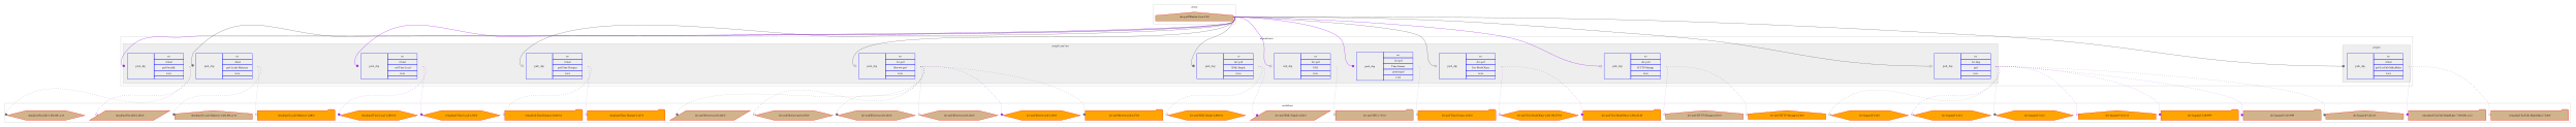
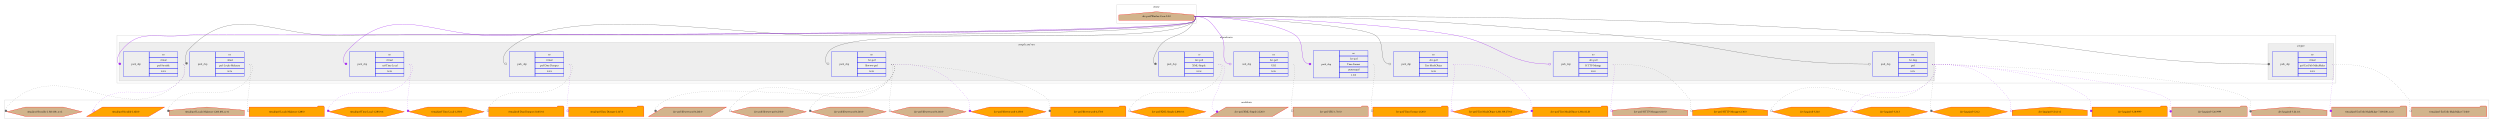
  digraph {
    compound=true
    concentrate=true
    fontname="EB Garamond"
    fontsize=10
    newrank=true
    rankdir=TB
    ranksep=1.5
    node [color=red fillcolor=orange fontname="EB Garamond" fontsize=10 shape=none style=filled]
    edge [arrowhead=odot color=gray40 fontname="EB Garamond" headport=w style=dotted tailport=e weight=100]
    n1 [fillcolor=tan label="dev-perl/Weather-Com-2.0.0" shape=house width=4]
    n2 [color=blue label=<<TABLE BORDER="0" CELLBORDER="1" CELLSPACING="0" CELLPADDING="4" WIDTH="220"><TR><TD ROWSPAN="6" CELLPADDING="30">pack_dep</TD></TR><TR><TD WIDTH="110">no</TD></TR><TR><TD>virtual</TD></TR><TR><TD>perl-ExtUtils-MakeMaker</TD></TR><TR><TD>none</TD></TR><TR><TD></TD></TR></TABLE>> fillcolor="" style=""]
    n3 [color=blue label=<<TABLE BORDER="0" CELLBORDER="1" CELLSPACING="0" CELLPADDING="4" WIDTH="220"><TR><TD ROWSPAN="6" CELLPADDING="30">pack_dep</TD></TR><TR><TD WIDTH="110">no</TD></TR><TR><TD>dev-lang</TD></TR><TR><TD>perl</TD></TR><TR><TD>none</TD></TR><TR><TD></TD></TR></TABLE>> fillcolor="" style=""]
    n4 [color=blue label=<<TABLE BORDER="0" CELLBORDER="1" CELLSPACING="0" CELLPADDING="4" WIDTH="220"><TR><TD ROWSPAN="6" CELLPADDING="30">pack_dep</TD></TR><TR><TD WIDTH="110">no</TD></TR><TR><TD>dev-perl</TD></TR><TR><TD>HTTP-Message</TD></TR><TR><TD>none</TD></TR><TR><TD></TD></TR></TABLE>> fillcolor="" style=""]
    n5 [color=blue label=<<TABLE BORDER="0" CELLBORDER="1" CELLSPACING="0" CELLPADDING="4" WIDTH="220"><TR><TD ROWSPAN="6" CELLPADDING="30">pack_dep</TD></TR><TR><TD WIDTH="110">no</TD></TR><TR><TD>dev-perl</TD></TR><TR><TD>Test-MockObject</TD></TR><TR><TD>none</TD></TR><TR><TD></TD></TR></TABLE>> fillcolor="" style=""]
    n6 [color=blue label=<<TABLE BORDER="0" CELLBORDER="1" CELLSPACING="0" CELLPADDING="4" WIDTH="220"><TR><TD ROWSPAN="6" CELLPADDING="30">pack_dep</TD></TR><TR><TD WIDTH="110">no</TD></TR><TR><TD>dev-perl</TD></TR><TR><TD>Time-Format</TD></TR><TR><TD>greaterequal</TD></TR><TR><TD>1.0.0</TD></TR></TABLE>> fillcolor="" style=""]
    n7 [color=blue label=<<TABLE BORDER="0" CELLBORDER="1" CELLSPACING="0" CELLPADDING="4" WIDTH="220"><TR><TD ROWSPAN="6" CELLPADDING="30">pack_dep</TD></TR><TR><TD WIDTH="110">no</TD></TR><TR><TD>dev-perl</TD></TR><TR><TD>URI</TD></TR><TR><TD>none</TD></TR><TR><TD></TD></TR></TABLE>> fillcolor="" style=""]
    n8 [color=blue label=<<TABLE BORDER="0" CELLBORDER="1" CELLSPACING="0" CELLPADDING="4" WIDTH="220"><TR><TD ROWSPAN="6" CELLPADDING="30">pack_dep</TD></TR><TR><TD WIDTH="110">no</TD></TR><TR><TD>dev-perl</TD></TR><TR><TD>XML-Simple</TD></TR><TR><TD>none</TD></TR><TR><TD></TD></TR></TABLE>> fillcolor="" style=""]
    n9 [color=blue label=<<TABLE BORDER="0" CELLBORDER="1" CELLSPACING="0" CELLPADDING="4" WIDTH="220"><TR><TD ROWSPAN="6" CELLPADDING="30">pack_dep</TD></TR><TR><TD WIDTH="110">no</TD></TR><TR><TD>dev-perl</TD></TR><TR><TD>libwww-perl</TD></TR><TR><TD>none</TD></TR><TR><TD></TD></TR></TABLE>> fillcolor="" style=""]
    n10 [color=blue label=<<TABLE BORDER="0" CELLBORDER="1" CELLSPACING="0" CELLPADDING="4" WIDTH="220"><TR><TD ROWSPAN="6" CELLPADDING="30">pack_dep</TD></TR><TR><TD WIDTH="110">no</TD></TR><TR><TD>virtual</TD></TR><TR><TD>perl-Data-Dumper</TD></TR><TR><TD>none</TD></TR><TR><TD></TD></TR></TABLE>> fillcolor="" style=""]
    n11 [color=blue label=<<TABLE BORDER="0" CELLBORDER="1" CELLSPACING="0" CELLPADDING="4" WIDTH="220"><TR><TD ROWSPAN="6" CELLPADDING="30">pack_dep</TD></TR><TR><TD WIDTH="110">no</TD></TR><TR><TD>virtual</TD></TR><TR><TD>perl-Time-Local</TD></TR><TR><TD>none</TD></TR><TR><TD></TD></TR></TABLE>> fillcolor="" style=""]
    n12 [color=blue label=<<TABLE BORDER="0" CELLBORDER="1" CELLSPACING="0" CELLPADDING="4" WIDTH="220"><TR><TD ROWSPAN="6" CELLPADDING="30">pack_dep</TD></TR><TR><TD WIDTH="110">no</TD></TR><TR><TD>virtual</TD></TR><TR><TD>perl-Locale-Maketext</TD></TR><TR><TD>none</TD></TR><TR><TD></TD></TR></TABLE>> fillcolor="" style=""]
    n13 [color=blue label=<<TABLE BORDER="0" CELLBORDER="1" CELLSPACING="0" CELLPADDING="4" WIDTH="220"><TR><TD ROWSPAN="6" CELLPADDING="30">pack_dep</TD></TR><TR><TD WIDTH="110">no</TD></TR><TR><TD>virtual</TD></TR><TR><TD>perl-Storable</TD></TR><TR><TD>none</TD></TR><TR><TD></TD></TR></TABLE>> fillcolor="" style=""]
    n14 [fillcolor=tan label="virtual/perl-ExtUtils-MakeMaker-7.100.200_rc-r2" shape=folder width=4]
    n15 [fillcolor=tan label="virtual/perl-ExtUtils-MakeMaker-7.240.0" shape=folder width=4]
    n16 [label="dev-lang/perl-5.24.1-r2" shape=house width=4]
    n17 [label="dev-lang/perl-5.24.2" shape=hexagon width=4]
    n18 [label="dev-lang/perl-5.24.3" shape=hexagon width=4]
    n19 [label="dev-lang/perl-5.26.0" shape=hexagon width=4]
    n20 [fillcolor=tan label="dev-lang/perl-5.26.1-r1" shape=house width=4]
    n21 [fillcolor=tan label="dev-lang/perl-5.26.9999" shape=folder width=4]
    n22 [label="dev-lang/perl-5.28.9999" shape=folder width=4]
    n23 [fillcolor=tan label="dev-perl/HTTP-Message-6.110.0" shape=house width=4]
    n24 [label="dev-perl/HTTP-Message-6.130.0" shape=house width=4]
    n25 [label="dev-perl/Test-MockObject-1.201.505.270-r1" shape=hexagon width=4]
    n26 [label="dev-perl/Test-MockObject-1.201.612.20" shape=folder width=4]
    n27 [label="dev-perl/Time-Format-1.120.0" shape=folder width=4]
    n28 [fillcolor=tan label="dev-perl/URI-1.710.0" shape=folder width=4]
    n29 [label="dev-perl/XML-Simple-2.200.0-r1" shape=hexagon width=4]
    n30 [fillcolor=tan label="dev-perl/XML-Simple-2.220.0" shape=parallelogram width=4]
    n31 [label="dev-perl/libwww-perl-6.150.0" shape=hexagon width=4]
    n32 [fillcolor=tan label="dev-perl/libwww-perl-6.160.0" shape=hexagon width=4]
    n33 [fillcolor=tan label="dev-perl/libwww-perl-6.240.0" shape=hexagon width=4]
    n34 [fillcolor=tan label="dev-perl/libwww-perl-6.250.0" shape=hexagon width=4]
    n35 [fillcolor=tan label="dev-perl/libwww-perl-6.260.0" shape=parallelogram width=4]
    n36 [label="dev-perl/libwww-perl-6.270.0" shape=folder width=4]
    n37 [label="virtual/perl-Data-Dumper-2.160.0-r1" shape=folder width=4]
    n38 [label="virtual/perl-Data-Dumper-2.167.0" shape=folder width=4]
    n39 [fillcolor=tan label="virtual/perl-Locale-Maketext-1.260.100_rc-r4" shape=house width=4]
    n40 [label="virtual/perl-Locale-Maketext-1.280.0" shape=folder width=4]
    n41 [fillcolor=tan label="virtual/perl-Storable-2.560.100_rc-r2" shape=hexagon width=4]
-   n42 [fillcolor=tan label="virtual/perl-Storable-2.620.0" shape=parallelogram width=4]
+   n42 [label="virtual/perl-Storable-2.620.0" shape=parallelogram width=4]
    n43 [label="virtual/perl-Time-Local-1.230.0-r6" shape=hexagon width=4]
    n44 [label="virtual/perl-Time-Local-1.250.0" shape=hexagon width=4]
    subgraph cluster_1 {
      color=gray
      label=<<i>dependencies</i>>
      subgraph cluster_2 {
        color=gray
        fillcolor="#eeeeee"
        label=<<i>compile</i>>
        style=filled
        subgraph sub_3 {
          color=gray
          fillcolor="#eeeeee"
          label=<<i>compile</i>>
          style=filled
          n2
        }
      }
      subgraph cluster_4 {
        color=gray
        fillcolor="#eeeeee"
        label=<<i>compile and run</i>>
        style=filled
        subgraph sub_5 {
          color=gray
          fillcolor="#eeeeee"
          label=<<i>compile and run</i>>
          style=filled
          n3
        }
        subgraph sub_6 {
          color=gray
          fillcolor="#eeeeee"
          label=<<i>compile and run</i>>
          style=filled
          n4
        }
        subgraph sub_7 {
          color=gray
          fillcolor="#eeeeee"
          label=<<i>compile and run</i>>
          style=filled
          n5
        }
        subgraph sub_8 {
          color=gray
          fillcolor="#eeeeee"
          label=<<i>compile and run</i>>
          style=filled
          n6
        }
        subgraph sub_9 {
          color=gray
          fillcolor="#eeeeee"
          label=<<i>compile and run</i>>
          style=filled
          n7
        }
        subgraph sub_10 {
          color=gray
          fillcolor="#eeeeee"
          label=<<i>compile and run</i>>
          style=filled
          n8
        }
        subgraph sub_11 {
          color=gray
          fillcolor="#eeeeee"
          label=<<i>compile and run</i>>
          style=filled
          n9
        }
        subgraph sub_12 {
          color=gray
          fillcolor="#eeeeee"
          label=<<i>compile and run</i>>
          style=filled
          n10
        }
        subgraph sub_13 {
          color=gray
          fillcolor="#eeeeee"
          label=<<i>compile and run</i>>
          style=filled
          n11
        }
        subgraph sub_14 {
          color=gray
          fillcolor="#eeeeee"
          label=<<i>compile and run</i>>
          style=filled
          n12
        }
        subgraph sub_15 {
          color=gray
          fillcolor="#eeeeee"
          label=<<i>compile and run</i>>
          style=filled
          n13
        }
      }
      subgraph cluster_16 {
        color=gray
        fillcolor="#eeeeee"
        label=<<i>run</i>>
        style=filled
      }
    }
    subgraph cluster_17 {
      color=gray
      label=<<i>ebuild</i>>
      rank=same
      n1
    }
    subgraph cluster_18 {
      color=gray
      label=<<i>candidates</i>>
      rank=same
      subgraph sub_19 {
        color=black
        label=<<i>candidates</i>>
        nodesep=1
        rank=same
        n14
        n15
      }
      subgraph sub_20 {
        color=black
        label=<<i>candidates</i>>
        nodesep=1
        rank=same
        n16
        n17
        n18
        n19
        n20
        n21
        n22
      }
      subgraph sub_21 {
        color=black
        label=<<i>candidates</i>>
        nodesep=1
        rank=same
        n23
        n24
      }
      subgraph sub_22 {
        color=black
        label=<<i>candidates</i>>
        nodesep=1
        rank=same
        n25
        n26
      }
      subgraph sub_23 {
        color=black
        label=<<i>candidates</i>>
        nodesep=1
        rank=same
        n27
      }
      subgraph sub_24 {
        color=black
        label=<<i>candidates</i>>
        nodesep=1
        rank=same
        n28
      }
      subgraph sub_25 {
        color=black
        label=<<i>candidates</i>>
        nodesep=1
        rank=same
        n29
        n30
      }
      subgraph sub_26 {
        color=black
        label=<<i>candidates</i>>
        nodesep=1
        rank=same
        n31
        n32
        n33
        n34
        n35
        n36
      }
      subgraph sub_27 {
        color=black
        label=<<i>candidates</i>>
        nodesep=1
        rank=same
        n37
        n38
      }
      subgraph sub_28 {
        color=black
        label=<<i>candidates</i>>
        nodesep=1
        rank=same
        n39
        n40
      }
      subgraph sub_29 {
        color=black
        label=<<i>candidates</i>>
        nodesep=1
        rank=same
        n41
        n42
      }
      subgraph sub_30 {
        color=black
        label=<<i>candidates</i>>
        nodesep=1
        rank=same
        n43
        n44
      }
    }
    n1 -> n2 [arrowhead=dot style=solid weight=20]
    n1 -> n3 [style=solid weight=20]
    n1 -> n4 [color=purple style=solid weight=20]
    n1 -> n5 [style=solid weight=20]
    n1 -> n6 [arrowhead=dot color=purple style=solid weight=20]
    n1 -> n7 [color=purple style=solid weight=20]
    n1 -> n8 [arrowhead=dot style=solid weight=20]
    n1 -> n9 [style=solid weight=20]
    n1 -> n10 [style=solid weight=20]
    n1 -> n11 [arrowhead=dot color=purple style=solid weight=20]
    n1 -> n12 [arrowhead=dot style=solid weight=20]
    n1 -> n13 [arrowhead=dot color=purple style=solid weight=20]
    n2 -> n14 [arrowhead=dot color=purple]
    n2 -> n15
    n3 -> n16 [color=purple]
    n3 -> n17 [arrowhead=dot]
    n3 -> n18 [color=purple]
    n3 -> n19
    n3 -> n20 [arrowhead=dot]
    n3 -> n21 [arrowhead=dot color=purple]
    n3 -> n22 [arrowhead=dot color=purple]
    n4 -> n23 [color=purple]
    n4 -> n24
    n5 -> n25 [color=purple]
    n5 -> n26 [arrowhead=dot color=purple]
    n6 -> n27
    n7 -> n28
    n8 -> n29
    n8 -> n30 [arrowhead=dot color=purple]
    n9 -> n31 [arrowhead=dot color=purple]
    n9 -> n32
    n9 -> n33 [arrowhead=dot]
    n9 -> n34
    n9 -> n35 [arrowhead=dot]
    n9 -> n36 [arrowhead=dot]
    n10 -> n37
    n10 -> n38 [color=purple]
    n11 -> n43 [arrowhead=dot color=purple]
    n11 -> n44 [arrowhead=dot color=purple]
    n12 -> n39 [arrowhead=dot]
    n12 -> n40
    n13 -> n41 [arrowhead=dot]
    n13 -> n42 [color=purple]
  }
